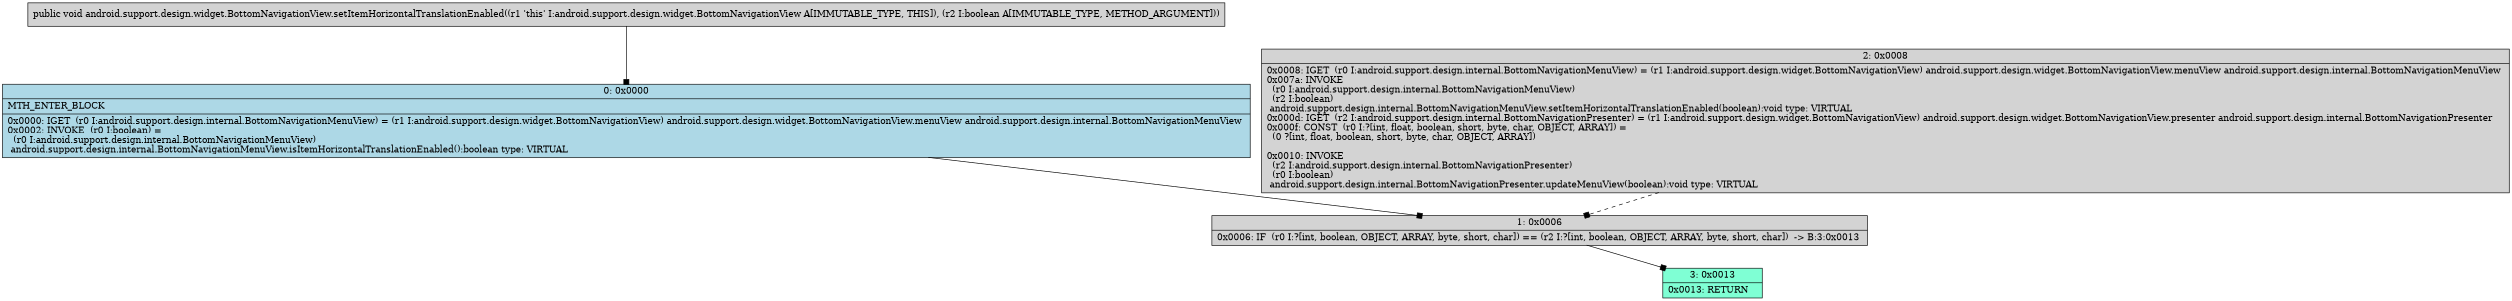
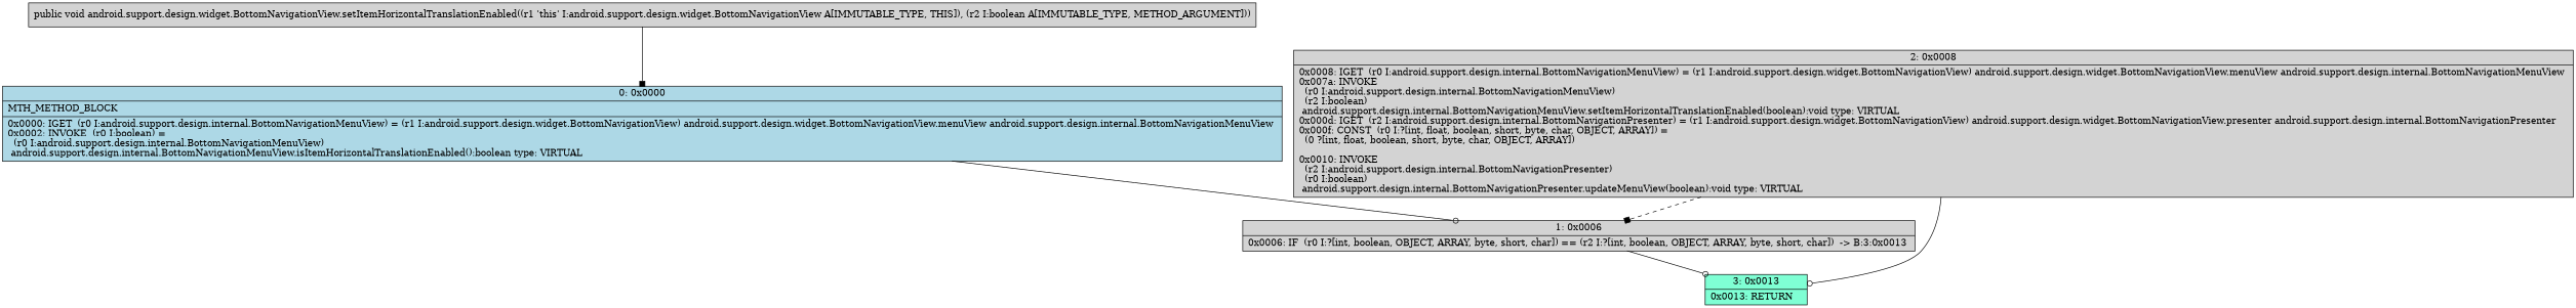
  digraph {
    node [fillcolor=lightgrey shape=record style=filled]
    edge [arrowhead=box]
-   n1 [fillcolor=lightblue label="{0\:\ 0x0000|MTH_ENTER_BLOCK\l|0x0000: IGET  (r0 I:android.support.design.internal.BottomNavigationMenuView) = (r1 I:android.support.design.widget.BottomNavigationView) android.support.design.widget.BottomNavigationView.menuView android.support.design.internal.BottomNavigationMenuView \l0x0002: INVOKE  (r0 I:boolean) = \l  (r0 I:android.support.design.internal.BottomNavigationMenuView)\l android.support.design.internal.BottomNavigationMenuView.isItemHorizontalTranslationEnabled():boolean type: VIRTUAL \l}"]
+   n1 [fillcolor=lightblue label="{0\:\ 0x0000|MTH_METHOD_BLOCK\l|0x0000: IGET  (r0 I:android.support.design.internal.BottomNavigationMenuView) = (r1 I:android.support.design.widget.BottomNavigationView) android.support.design.widget.BottomNavigationView.menuView android.support.design.internal.BottomNavigationMenuView \l0x0002: INVOKE  (r0 I:boolean) = \l  (r0 I:android.support.design.internal.BottomNavigationMenuView)\l android.support.design.internal.BottomNavigationMenuView.isItemHorizontalTranslationEnabled():boolean type: VIRTUAL \l}"]
    n2 [label="{1\:\ 0x0006|0x0006: IF  (r0 I:?[int, boolean, OBJECT, ARRAY, byte, short, char]) == (r2 I:?[int, boolean, OBJECT, ARRAY, byte, short, char])  \-\> B:3:0x0013 \l}"]
    n3 [fillcolor=aquamarine label="{3\:\ 0x0013|0x0013: RETURN   \l}"]
    n4 [label="{2\:\ 0x0008|0x0008: IGET  (r0 I:android.support.design.internal.BottomNavigationMenuView) = (r1 I:android.support.design.widget.BottomNavigationView) android.support.design.widget.BottomNavigationView.menuView android.support.design.internal.BottomNavigationMenuView \l0x007a: INVOKE  \l  (r0 I:android.support.design.internal.BottomNavigationMenuView)\l  (r2 I:boolean)\l android.support.design.internal.BottomNavigationMenuView.setItemHorizontalTranslationEnabled(boolean):void type: VIRTUAL \l0x000d: IGET  (r2 I:android.support.design.internal.BottomNavigationPresenter) = (r1 I:android.support.design.widget.BottomNavigationView) android.support.design.widget.BottomNavigationView.presenter android.support.design.internal.BottomNavigationPresenter \l0x000f: CONST  (r0 I:?[int, float, boolean, short, byte, char, OBJECT, ARRAY]) = \l  (0 ?[int, float, boolean, short, byte, char, OBJECT, ARRAY])\l \l0x0010: INVOKE  \l  (r2 I:android.support.design.internal.BottomNavigationPresenter)\l  (r0 I:boolean)\l android.support.design.internal.BottomNavigationPresenter.updateMenuView(boolean):void type: VIRTUAL \l}"]
    n5 [label="{public void android.support.design.widget.BottomNavigationView.setItemHorizontalTranslationEnabled((r1 'this' I:android.support.design.widget.BottomNavigationView A[IMMUTABLE_TYPE, THIS]), (r2 I:boolean A[IMMUTABLE_TYPE, METHOD_ARGUMENT])) }"]
-   n1 -> n2
-   n2 -> n3
+   n1 -> n2 [arrowhead=odot]
+   n2 -> n3 [arrowhead=odot]
    n4 -> n2 [style=dashed]
+   n4 -> n3 [arrowhead=odot]
    n5 -> n1
  }
